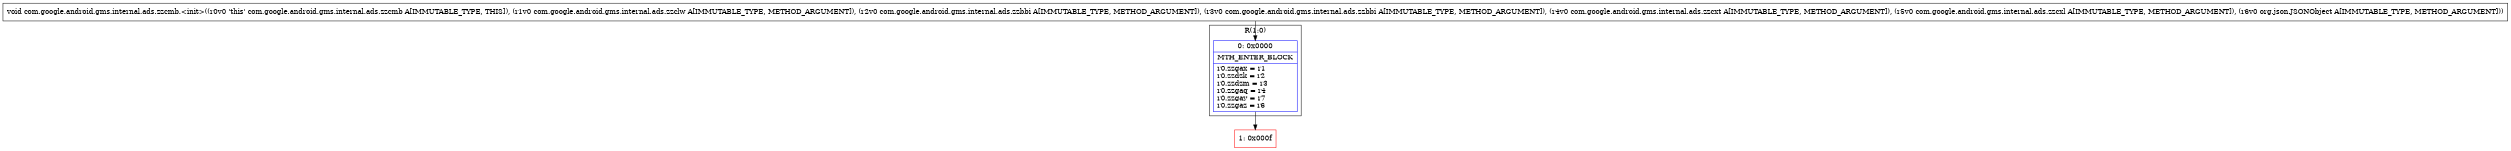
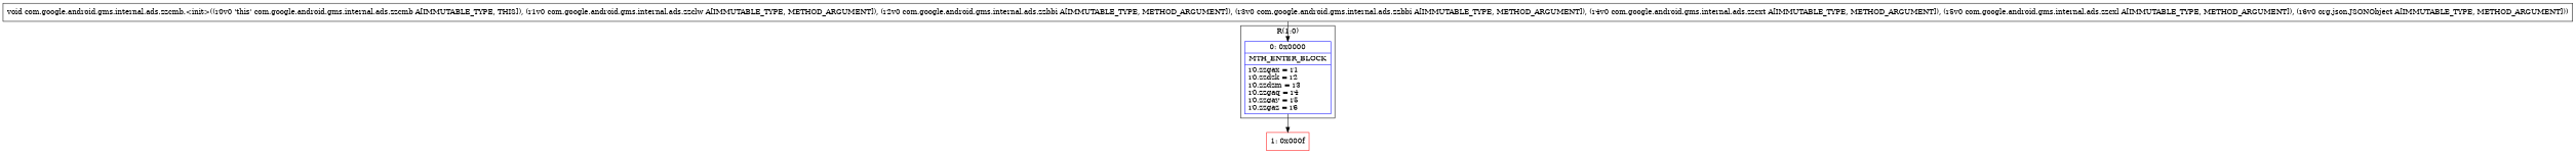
  digraph {
    node [shape=record]
-   n1 [color=blue label="{0\:\ 0x0000|MTH_ENTER_BLOCK\l|r0.zzgax = r1\lr0.zzdzk = r2\lr0.zzdzm = r3\lr0.zzgaq = r4\lr0.zzgay = r7\lr0.zzgaz = r6\l}"]
+   n1 [color=blue label="{0\:\ 0x0000|MTH_ENTER_BLOCK\l|r0.zzgax = r1\lr0.zzdzk = r2\lr0.zzdzm = r3\lr0.zzgaq = r4\lr0.zzgay = r5\lr0.zzgaz = r6\l}"]
    n2 [color=red label="{1\:\ 0x000f}"]
    n3 [label="{void com.google.android.gms.internal.ads.zzcmb.\<init\>((r0v0 'this' com.google.android.gms.internal.ads.zzcmb A[IMMUTABLE_TYPE, THIS]), (r1v0 com.google.android.gms.internal.ads.zzclw A[IMMUTABLE_TYPE, METHOD_ARGUMENT]), (r2v0 com.google.android.gms.internal.ads.zzbbi A[IMMUTABLE_TYPE, METHOD_ARGUMENT]), (r3v0 com.google.android.gms.internal.ads.zzbbi A[IMMUTABLE_TYPE, METHOD_ARGUMENT]), (r4v0 com.google.android.gms.internal.ads.zzcxt A[IMMUTABLE_TYPE, METHOD_ARGUMENT]), (r5v0 com.google.android.gms.internal.ads.zzcxl A[IMMUTABLE_TYPE, METHOD_ARGUMENT]), (r6v0 org.json.JSONObject A[IMMUTABLE_TYPE, METHOD_ARGUMENT])) }"]
    subgraph cluster_1 {
      label="R(1:0)"
      n1
    }
    n1 -> n2
    n3 -> n1
  }
